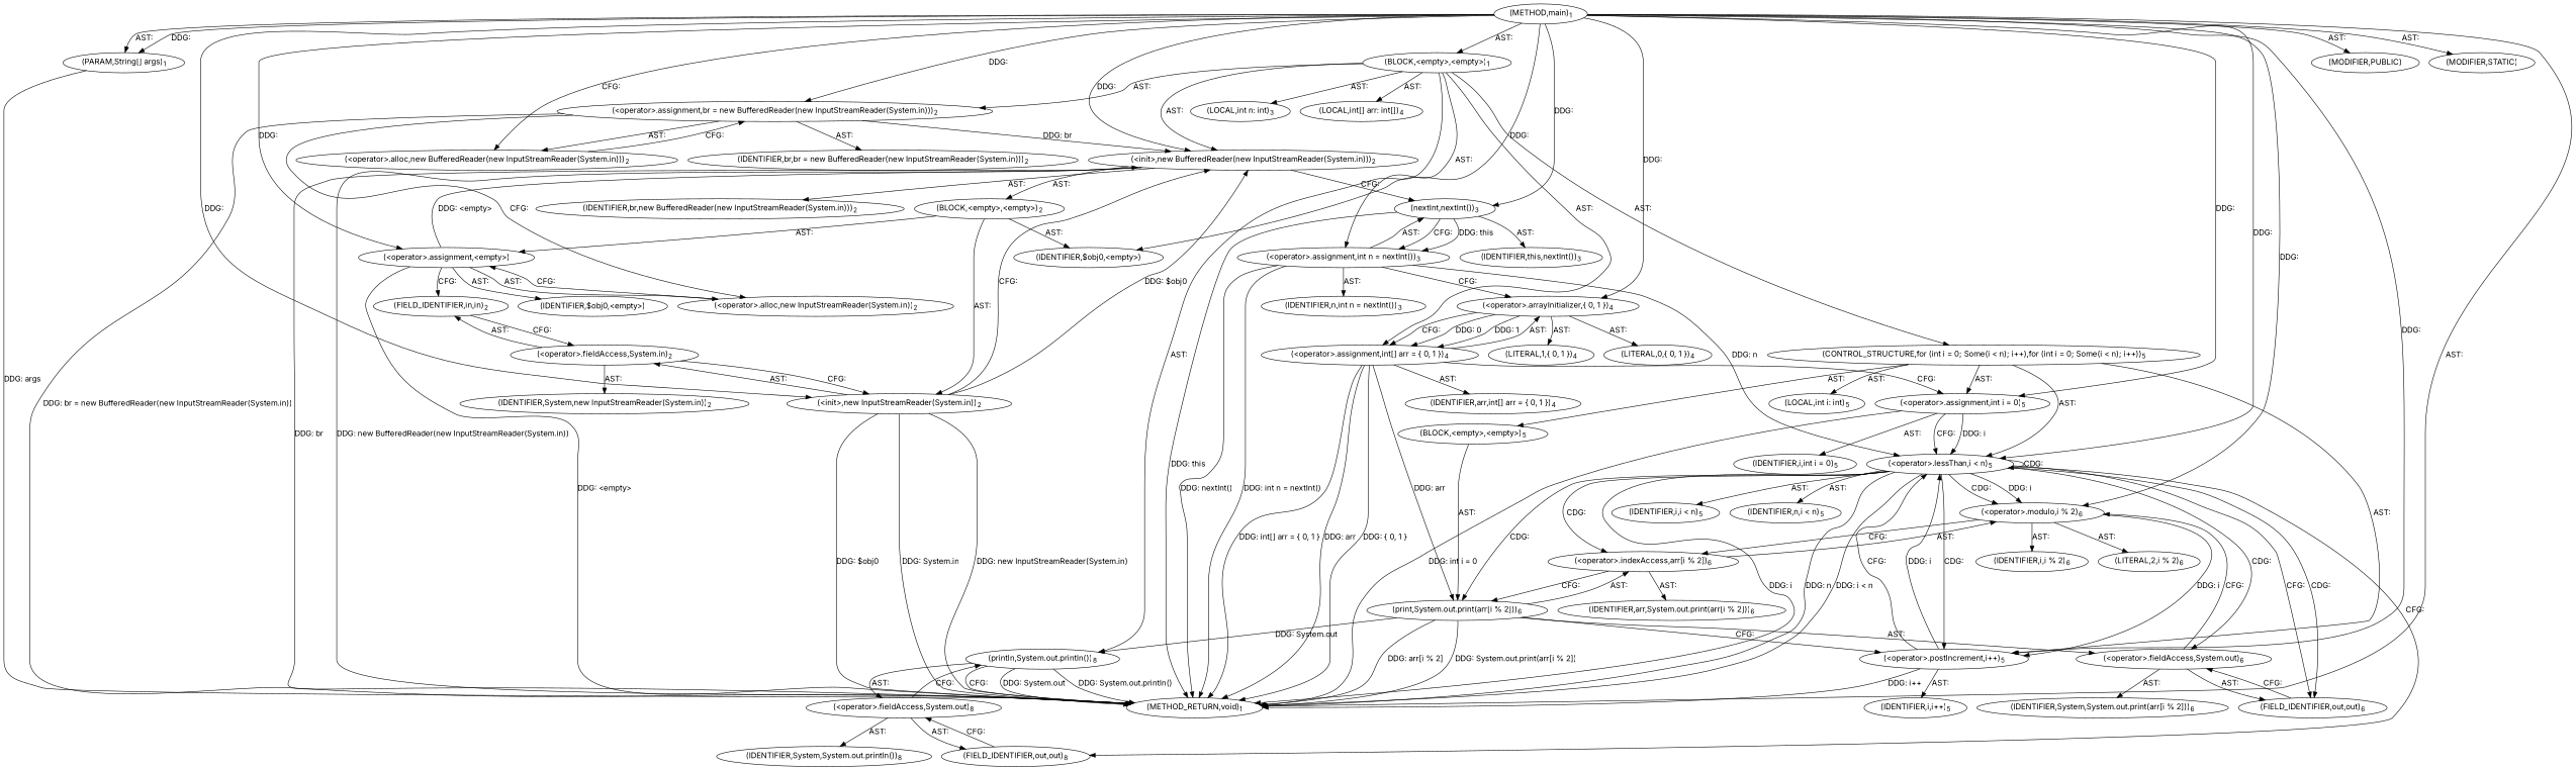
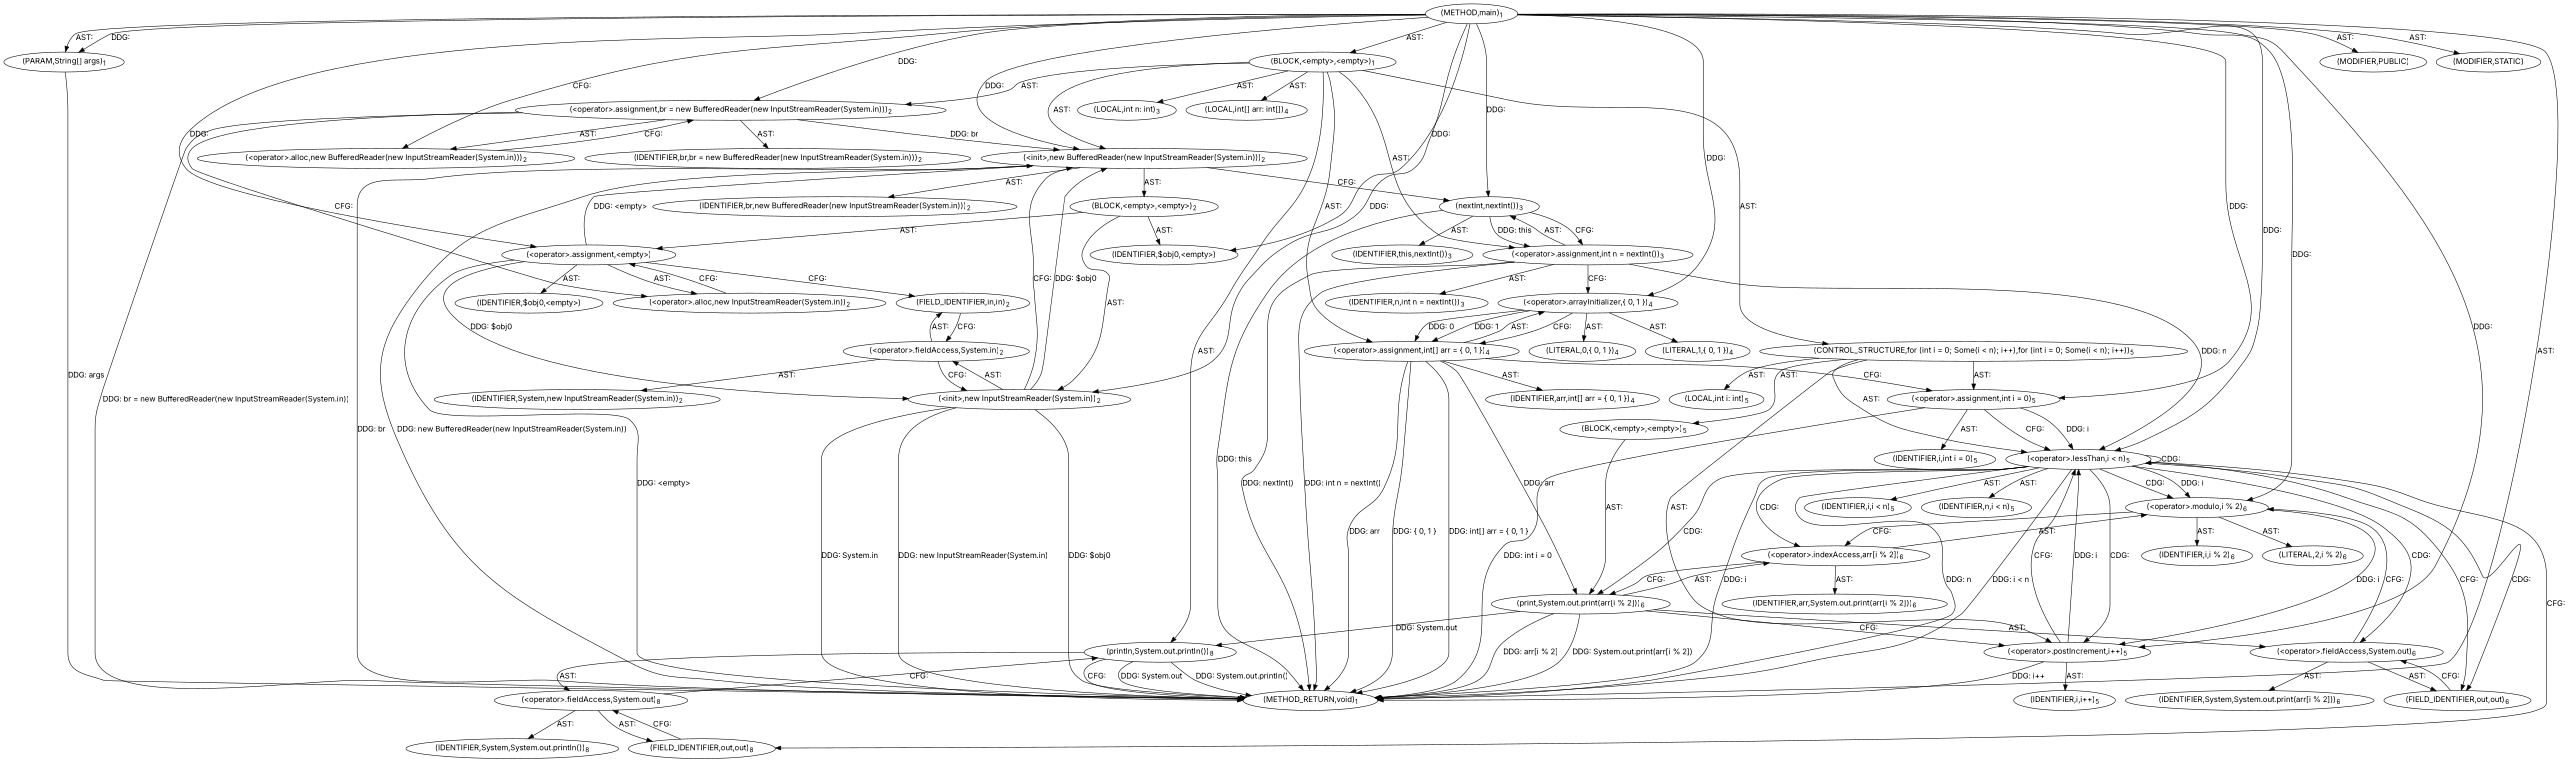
  digraph {
    fontname=Inter
    node [fontname=Inter]
    edge [fontname=Inter]
    n1 [label=<(METHOD,main)<SUB>1</SUB>>]
    n2 [label=<(PARAM,String[] args)<SUB>1</SUB>>]
    n3 [label=<(BLOCK,&lt;empty&gt;,&lt;empty&gt;)<SUB>1</SUB>>]
    n4 [label=<(&lt;operator&gt;.assignment,br = new BufferedReader(new InputStreamReader(System.in)))<SUB>2</SUB>>]
    n5 [label=<(&lt;operator&gt;.alloc,new BufferedReader(new InputStreamReader(System.in)))<SUB>2</SUB>>]
    n6 [label=<(&lt;init&gt;,new BufferedReader(new InputStreamReader(System.in)))<SUB>2</SUB>>]
    n7 [label=<(&lt;operator&gt;.assignment,&lt;empty&gt;)>]
    n8 [label=<(&lt;init&gt;,new InputStreamReader(System.in))<SUB>2</SUB>>]
    n9 [label=<(IDENTIFIER,$obj0,&lt;empty&gt;)>]
    n10 [label=<(nextInt,nextInt())<SUB>3</SUB>>]
    n11 [label=<(&lt;operator&gt;.arrayInitializer,{ 0, 1 })<SUB>4</SUB>>]
    n12 [label=<(&lt;operator&gt;.assignment,int i = 0)<SUB>5</SUB>>]
    n13 [label=<(&lt;operator&gt;.lessThan,i &lt; n)<SUB>5</SUB>>]
    n14 [label=<(&lt;operator&gt;.postIncrement,i++)<SUB>5</SUB>>]
    n15 [label=<(&lt;operator&gt;.modulo,i % 2)<SUB>6</SUB>>]
    n16 [label=<(MODIFIER,PUBLIC)>]
    n17 [label=<(MODIFIER,STATIC)>]
    n18 [label=<(METHOD_RETURN,void)<SUB>1</SUB>>]
    n19 [label=<(LOCAL,int n: int)<SUB>3</SUB>>]
    n20 [label=<(&lt;operator&gt;.assignment,int n = nextInt())<SUB>3</SUB>>]
    n21 [label=<(LOCAL,int[] arr: int[])<SUB>4</SUB>>]
    n22 [label=<(&lt;operator&gt;.assignment,int[] arr = { 0, 1 })<SUB>4</SUB>>]
    n23 [label=<(CONTROL_STRUCTURE,for (int i = 0; Some(i &lt; n); i++),for (int i = 0; Some(i &lt; n); i++))<SUB>5</SUB>>]
    n24 [label=<(println,System.out.println())<SUB>8</SUB>>]
    n25 [label=<(IDENTIFIER,br,br = new BufferedReader(new InputStreamReader(System.in)))<SUB>2</SUB>>]
    n26 [label=<(&lt;operator&gt;.alloc,new InputStreamReader(System.in))<SUB>2</SUB>>]
    n27 [label=<(IDENTIFIER,br,new BufferedReader(new InputStreamReader(System.in)))<SUB>2</SUB>>]
    n28 [label=<(BLOCK,&lt;empty&gt;,&lt;empty&gt;)<SUB>2</SUB>>]
    n29 [label=<(IDENTIFIER,$obj0,&lt;empty&gt;)>]
    n30 [label=<(FIELD_IDENTIFIER,in,in)<SUB>2</SUB>>]
    n31 [label=<(&lt;operator&gt;.fieldAccess,System.in)<SUB>2</SUB>>]
    n32 [label=<(IDENTIFIER,this,nextInt())<SUB>3</SUB>>]
    n33 [label=<(LITERAL,0,{ 0, 1 })<SUB>4</SUB>>]
    n34 [label=<(LITERAL,1,{ 0, 1 })<SUB>4</SUB>>]
    n35 [label=<(IDENTIFIER,i,int i = 0)<SUB>5</SUB>>]
    n36 [label=<(print,System.out.print(arr[i % 2]))<SUB>6</SUB>>]
    n37 [label=<(IDENTIFIER,i,i &lt; n)<SUB>5</SUB>>]
    n38 [label=<(IDENTIFIER,n,i &lt; n)<SUB>5</SUB>>]
    n39 [label=<(&lt;operator&gt;.fieldAccess,System.out)<SUB>6</SUB>>]
    n40 [label=<(FIELD_IDENTIFIER,out,out)<SUB>6</SUB>>]
    n41 [label=<(&lt;operator&gt;.indexAccess,arr[i % 2])<SUB>6</SUB>>]
    n42 [label=<(FIELD_IDENTIFIER,out,out)<SUB>8</SUB>>]
    n43 [label=<(IDENTIFIER,i,i++)<SUB>5</SUB>>]
    n44 [label=<(IDENTIFIER,i,i % 2)<SUB>6</SUB>>]
    n45 [label=<(LITERAL,2,i % 2)<SUB>6</SUB>>]
    n46 [label=<(IDENTIFIER,n,int n = nextInt())<SUB>3</SUB>>]
    n47 [label=<(IDENTIFIER,arr,int[] arr = { 0, 1 })<SUB>4</SUB>>]
    n48 [label=<(LOCAL,int i: int)<SUB>5</SUB>>]
    n49 [label=<(BLOCK,&lt;empty&gt;,&lt;empty&gt;)<SUB>5</SUB>>]
    n50 [label=<(&lt;operator&gt;.fieldAccess,System.out)<SUB>8</SUB>>]
    n51 [label=<(IDENTIFIER,System,new InputStreamReader(System.in))<SUB>2</SUB>>]
    n52 [label=<(IDENTIFIER,System,System.out.print(arr[i % 2]))<SUB>6</SUB>>]
    n53 [label=<(IDENTIFIER,arr,System.out.print(arr[i % 2]))<SUB>6</SUB>>]
    n54 [label=<(IDENTIFIER,System,System.out.println())<SUB>8</SUB>>]
    n1 -> n2 [label="AST: "]
    n1 -> n2 [label="DDG: "]
    n1 -> n3 [label="AST: "]
    n1 -> n4 [label="DDG: "]
    n1 -> n5 [label="CFG: "]
    n1 -> n6 [label="DDG: "]
    n1 -> n7 [label="DDG: "]
    n1 -> n8 [label="DDG: "]
    n1 -> n9 [label="DDG: "]
    n1 -> n10 [label="DDG: "]
    n1 -> n11 [label="DDG: "]
    n1 -> n12 [label="DDG: "]
    n1 -> n13 [label="DDG: "]
    n1 -> n14 [label="DDG: "]
    n1 -> n15 [label="DDG: "]
    n1 -> n16 [label="AST: "]
    n1 -> n17 [label="AST: "]
    n1 -> n18 [label="AST: "]
    n2 -> n18 [label="DDG: args"]
    n3 -> n4 [label="AST: "]
    n3 -> n6 [label="AST: "]
    n3 -> n19 [label="AST: "]
    n3 -> n20 [label="AST: "]
    n3 -> n21 [label="AST: "]
    n3 -> n22 [label="AST: "]
    n3 -> n23 [label="AST: "]
    n3 -> n24 [label="AST: "]
    n4 -> n5 [label="AST: "]
    n4 -> n6 [label="DDG: br"]
    n4 -> n18 [label="DDG: br = new BufferedReader(new InputStreamReader(System.in))"]
    n4 -> n25 [label="AST: "]
    n4 -> n26 [label="CFG: "]
    n5 -> n4 [label="CFG: "]
    n6 -> n10 [label="CFG: "]
    n6 -> n18 [label="DDG: br"]
    n6 -> n18 [label="DDG: new BufferedReader(new InputStreamReader(System.in))"]
    n6 -> n27 [label="AST: "]
    n6 -> n28 [label="AST: "]
    n7 -> n6 [label="DDG: &lt;empty&gt;"]
+   n7 -> n8 [label="DDG: $obj0"]
    n7 -> n18 [label="DDG: &lt;empty&gt;"]
    n7 -> n26 [label="AST: "]
    n7 -> n29 [label="AST: "]
    n7 -> n30 [label="CFG: "]
    n8 -> n6 [label="CFG: "]
    n8 -> n6 [label="DDG: $obj0"]
    n8 -> n18 [label="DDG: $obj0"]
    n8 -> n18 [label="DDG: System.in"]
    n8 -> n18 [label="DDG: new InputStreamReader(System.in)"]
    n8 -> n31 [label="AST: "]
    n10 -> n18 [label="DDG: this"]
    n10 -> n20 [label="CFG: "]
    n10 -> n20 [label="DDG: this"]
    n10 -> n32 [label="AST: "]
    n11 -> n22 [label="CFG: "]
    n11 -> n22 [label="DDG: 0"]
    n11 -> n22 [label="DDG: 1"]
    n11 -> n33 [label="AST: "]
    n11 -> n34 [label="AST: "]
    n12 -> n13 [label="CFG: "]
    n12 -> n13 [label="DDG: i"]
    n12 -> n18 [label="DDG: int i = 0"]
    n12 -> n35 [label="AST: "]
    n13 -> n13 [label="CDG: "]
    n13 -> n14 [label="CDG: "]
    n13 -> n15 [label="DDG: i"]
    n13 -> n15 [label="CDG: "]
    n13 -> n18 [label="DDG: i"]
    n13 -> n18 [label="DDG: n"]
    n13 -> n18 [label="DDG: i &lt; n"]
    n13 -> n36 [label="CDG: "]
    n13 -> n37 [label="AST: "]
    n13 -> n38 [label="AST: "]
    n13 -> n39 [label="CDG: "]
    n13 -> n40 [label="CFG: "]
    n13 -> n40 [label="CDG: "]
    n13 -> n41 [label="CDG: "]
    n13 -> n42 [label="CFG: "]
    n14 -> n13 [label="CFG: "]
    n14 -> n13 [label="DDG: i"]
    n14 -> n18 [label="DDG: i++"]
    n14 -> n43 [label="AST: "]
    n15 -> n14 [label="DDG: i"]
    n15 -> n41 [label="CFG: "]
    n15 -> n44 [label="AST: "]
    n15 -> n45 [label="AST: "]
    n20 -> n10 [label="AST: "]
    n20 -> n11 [label="CFG: "]
    n20 -> n13 [label="DDG: n"]
    n20 -> n18 [label="DDG: nextInt()"]
    n20 -> n18 [label="DDG: int n = nextInt()"]
    n20 -> n46 [label="AST: "]
    n22 -> n11 [label="AST: "]
    n22 -> n12 [label="CFG: "]
    n22 -> n18 [label="DDG: arr"]
    n22 -> n18 [label="DDG: { 0, 1 }"]
    n22 -> n18 [label="DDG: int[] arr = { 0, 1 }"]
    n22 -> n36 [label="DDG: arr"]
    n22 -> n47 [label="AST: "]
    n23 -> n12 [label="AST: "]
    n23 -> n13 [label="AST: "]
    n23 -> n14 [label="AST: "]
    n23 -> n48 [label="AST: "]
    n23 -> n49 [label="AST: "]
    n24 -> n18 [label="CFG: "]
    n24 -> n18 [label="DDG: System.out"]
    n24 -> n18 [label="DDG: System.out.println()"]
    n24 -> n50 [label="AST: "]
    n26 -> n7 [label="CFG: "]
    n28 -> n7 [label="AST: "]
    n28 -> n8 [label="AST: "]
    n28 -> n9 [label="AST: "]
    n30 -> n31 [label="CFG: "]
    n31 -> n8 [label="CFG: "]
    n31 -> n30 [label="AST: "]
    n31 -> n51 [label="AST: "]
    n36 -> n14 [label="CFG: "]
    n36 -> n18 [label="DDG: arr[i % 2]"]
    n36 -> n18 [label="DDG: System.out.print(arr[i % 2])"]
    n36 -> n24 [label="DDG: System.out"]
    n36 -> n39 [label="AST: "]
    n36 -> n41 [label="AST: "]
    n39 -> n15 [label="CFG: "]
    n39 -> n40 [label="AST: "]
    n39 -> n52 [label="AST: "]
    n40 -> n39 [label="CFG: "]
    n41 -> n15 [label="AST: "]
    n41 -> n36 [label="CFG: "]
    n41 -> n53 [label="AST: "]
    n42 -> n50 [label="CFG: "]
    n49 -> n36 [label="AST: "]
    n50 -> n24 [label="CFG: "]
    n50 -> n42 [label="AST: "]
    n50 -> n54 [label="AST: "]
  }
